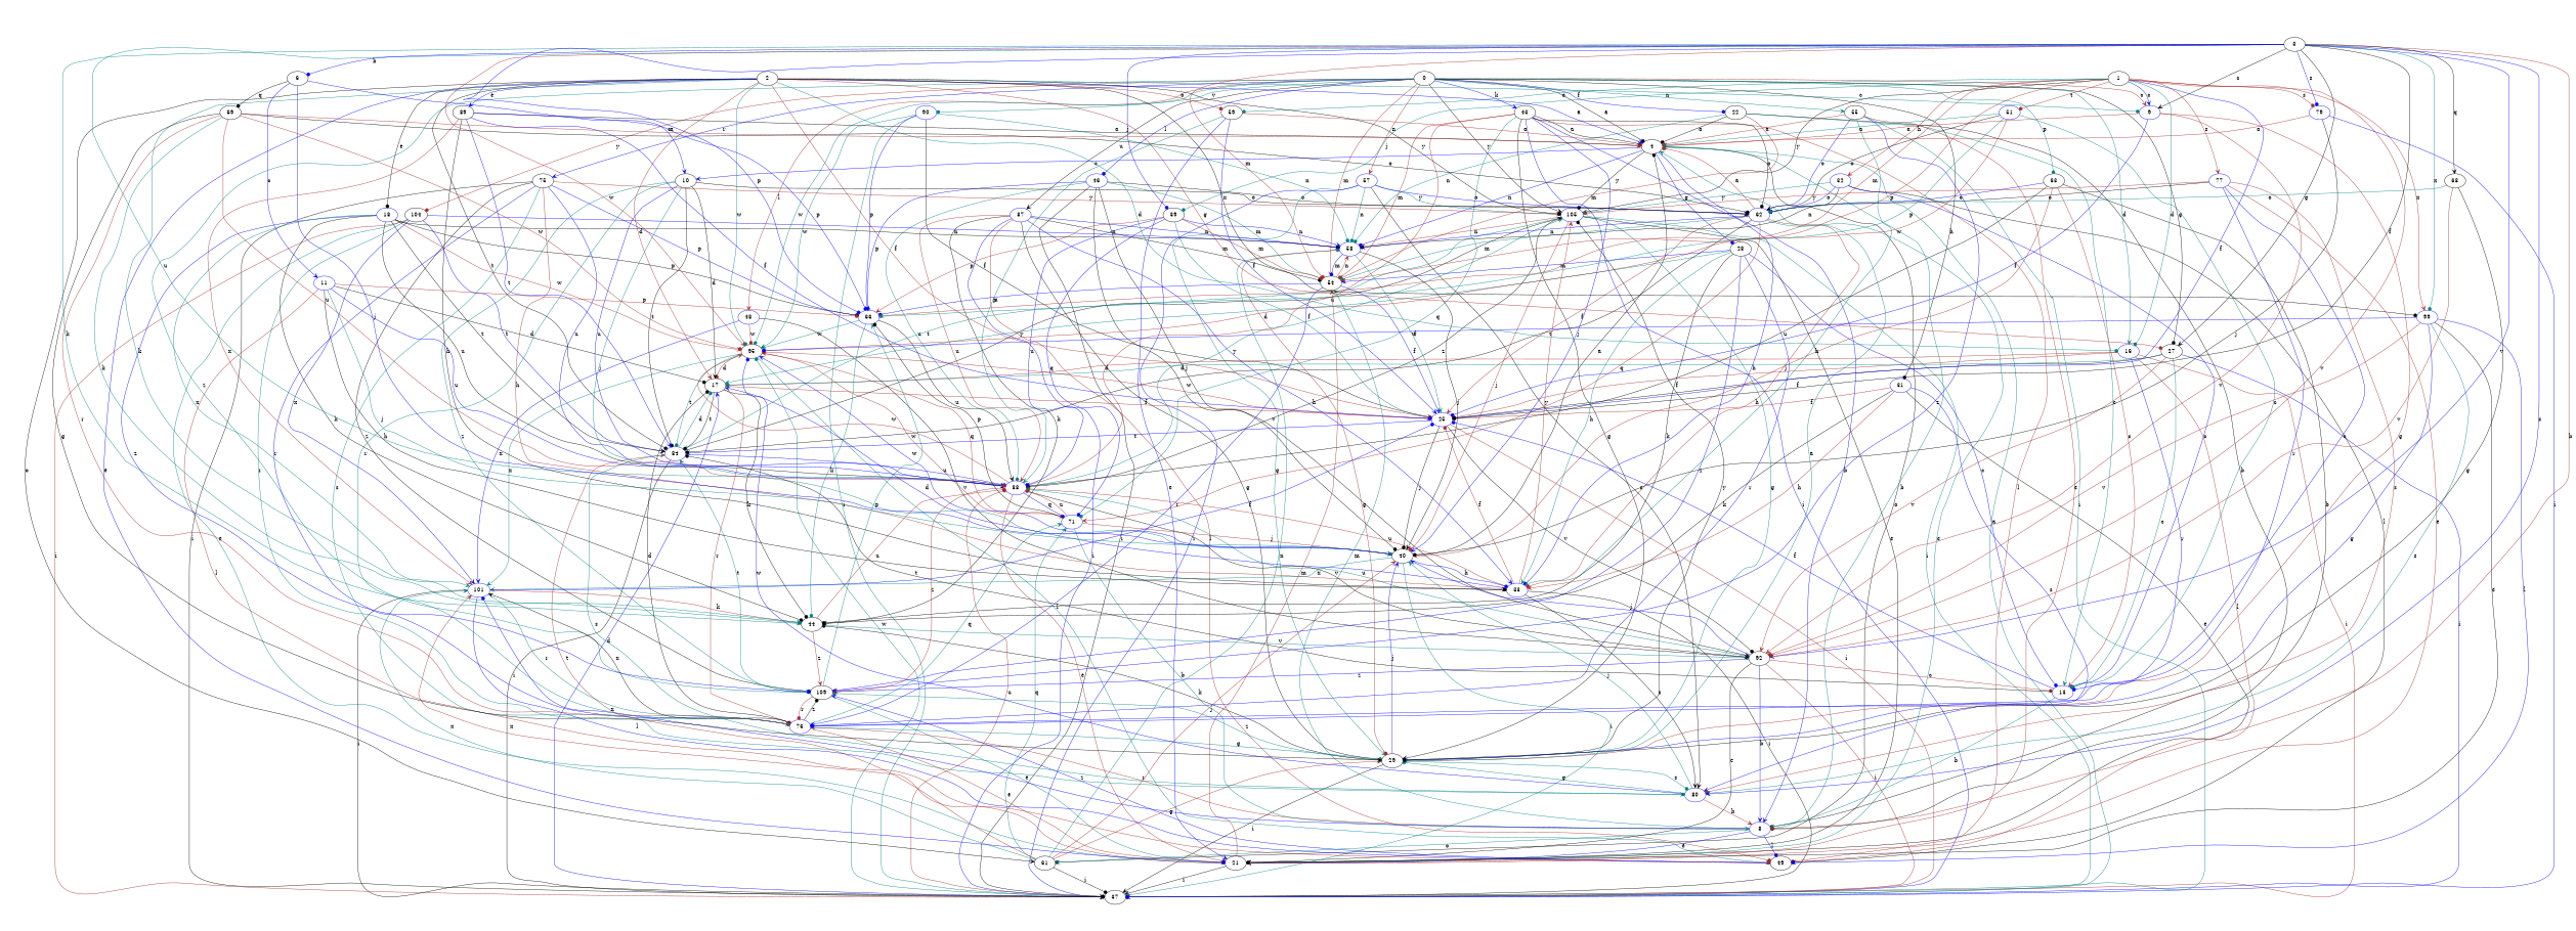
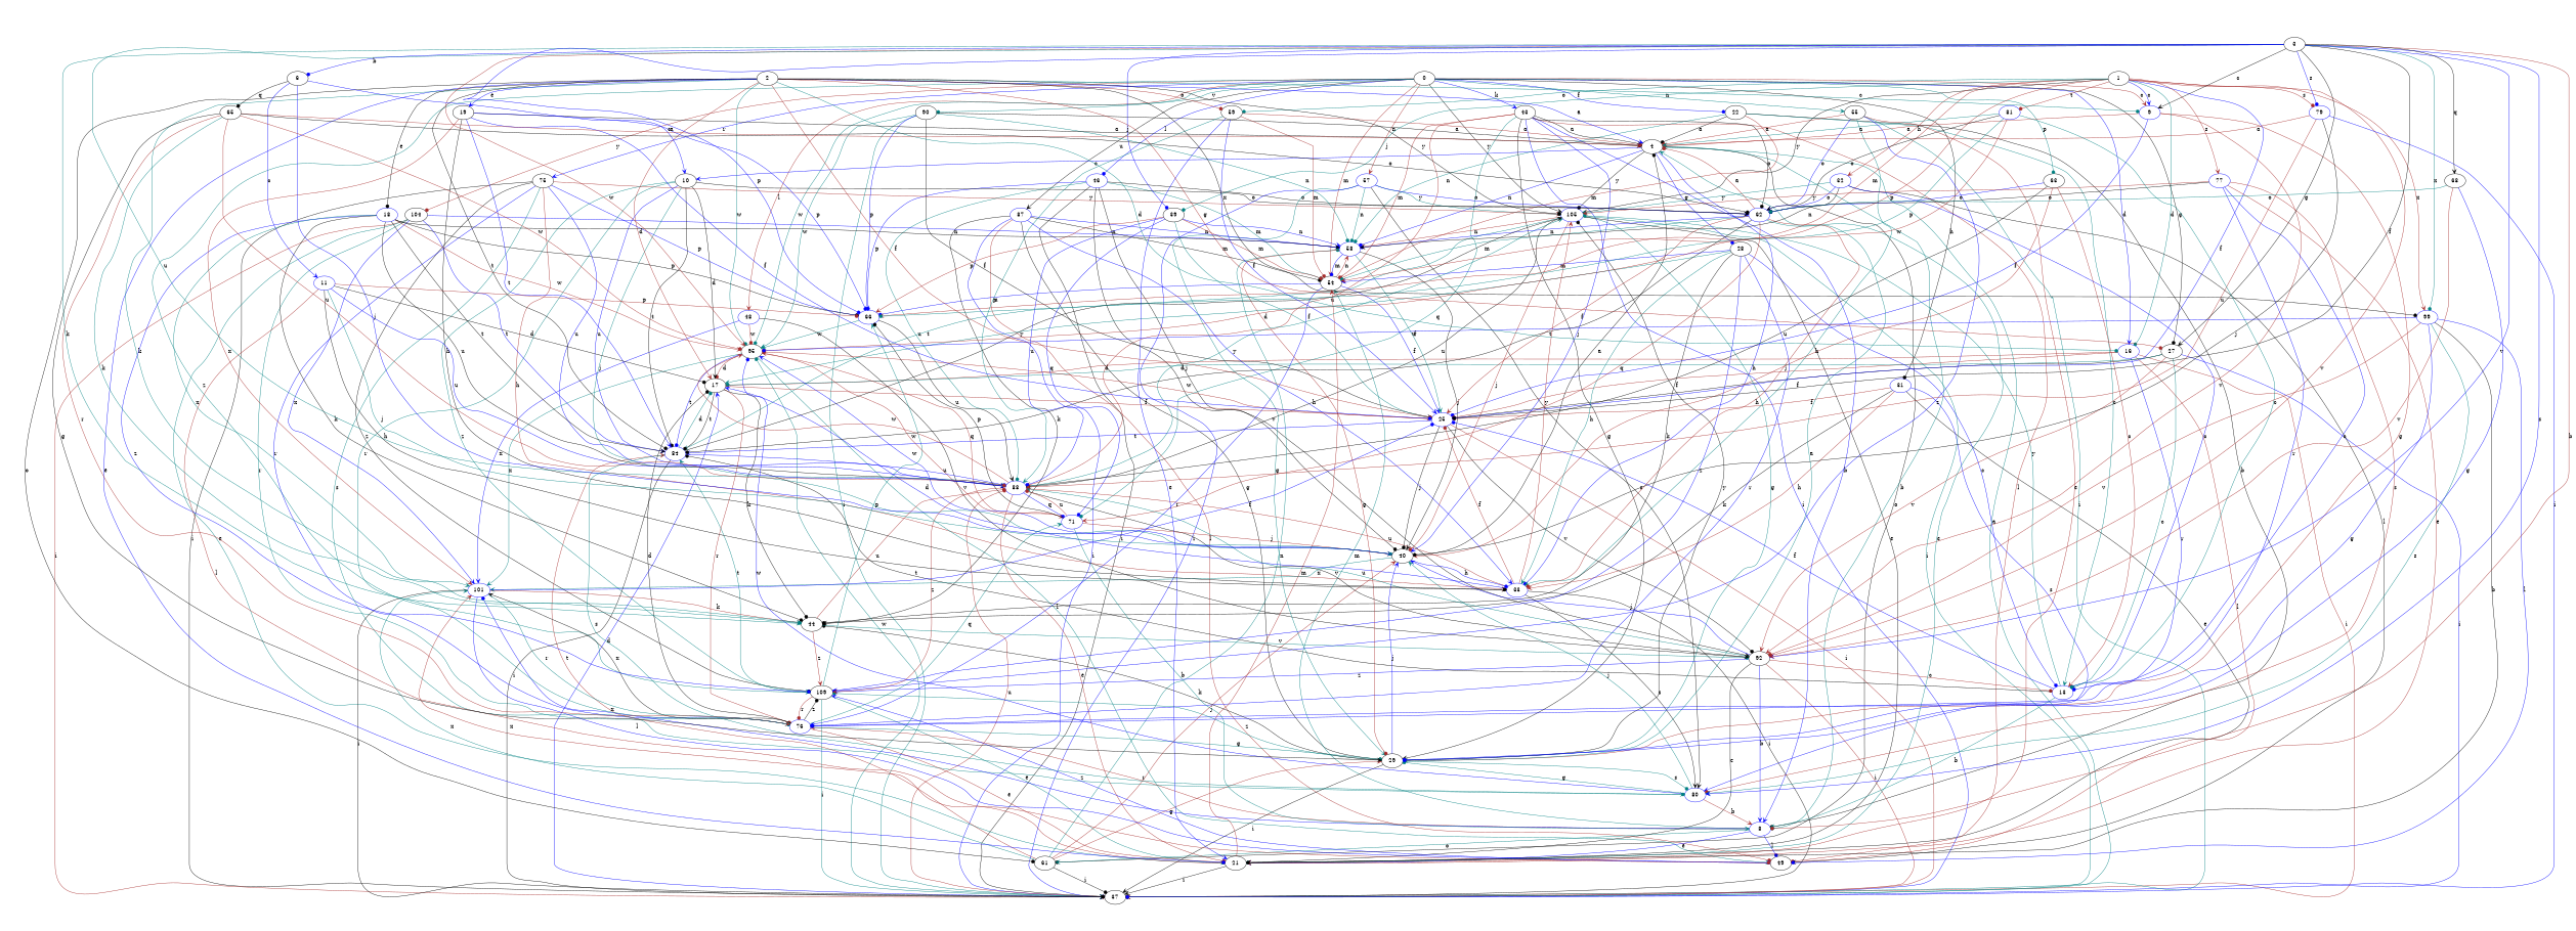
  strict digraph {
    node [color=black]
    edge [arrowhead=dot color=brown]
    0
    4
    9 [color=blue]
    16 [color=blue]
    22
    27
    31 [color=blue]
    43
    46 [color=blue]
    48 [color=blue]
    54
    55
    57 [color=blue]
    63
    75
    87 [color=blue]
-   90 [color=blue]
+   90
    95
    104
    105 [color=blue]
    109
    61
    8 [color=blue]
    10
    28
    33 [color=blue]
    58 [color=blue]
    25 [color=blue]
    92
    29
    17
    49
    76 [color=blue]
    37
    13 [color=blue]
    21
    44
    80 [color=blue]
    88 [color=blue]
    40
    62 [color=blue]
    71 [color=blue]
    66 [color=blue]
    101 [color=blue]
    84 [color=blue]
    1
    32 [color=blue]
    39
    59
    77 [color=blue]
    79 [color=blue]
-   81 [color=blue label=51]
+   81 [color=blue]
    99 [color=blue]
    2
    18 [color=blue]
-   19 [label=89]
+   19
    3
    6
    68
    11 [color=blue]
-   69
-   0 -> 4 [color=black label=a]
+   69 [label=65]
+   90 -> 4 [color=black label=a]
    0 -> 9 [arrowhead=vee label=c]
-   0 -> 16 [arrowhead=vee color=teal label=d]
+   0 -> 16 [arrowhead=vee color=blue label=d]
    0 -> 22 [color=blue label=f]
    0 -> 27 [color=black label=g]
    0 -> 31 [color=black label=h]
    0 -> 43 [arrowhead=vee color=blue label=k]
    0 -> 46 [color=blue label=l]
    0 -> 48 [arrowhead=vee label=l]
    0 -> 54 [arrowhead=vee label=m]
    0 -> 55 [arrowhead=vee color=teal label=n]
    0 -> 57 [arrowhead=vee label=n]
    0 -> 63 [color=teal label=p]
    0 -> 75 [arrowhead=vee color=blue label=r]
    0 -> 87 [arrowhead=vee color=black label=u]
    0 -> 90 [color=teal label=v]
    0 -> 95 [color=teal label=w]
    0 -> 104 [label=y]
    0 -> 105 [arrowhead=vee color=black label=y]
-   0 -> 109 [color=teal label=z]
+   0 -> 109 [arrowhead=vee color=teal label=z]
    4 -> 105 [color=black label=y]
    4 -> 61 [color=black label=o]
    4 -> 8 [color=teal label=b]
    4 -> 10 [arrowhead=vee color=blue label=c]
    4 -> 28 [color=blue label=g]
    4 -> 33 [color=blue label=h]
    4 -> 58 [color=blue label=n]
    9 -> 4 [arrowhead=vee label=a]
    9 -> 25 [color=blue label=f]
    9 -> 92 [arrowhead=vee label=v]
    9 -> 29 [arrowhead=vee label=g]
    16 -> 25 [label=f]
    16 -> 17 [label=d]
    16 -> 49 [label=l]
    16 -> 76 [arrowhead=vee color=blue label=r]
    16 -> 37 [label=i]
    22 -> 4 [color=black label=a]
    22 -> 54 [arrowhead=vee label=m]
    22 -> 8 [color=black label=b]
    22 -> 58 [color=teal label=n]
    22 -> 13 [arrowhead=vee color=teal label=c]
    27 -> 25 [color=black label=f]
    27 -> 92 [arrowhead=vee label=v]
    27 -> 17 [color=teal label=d]
    27 -> 37 [color=blue label=i]
    27 -> 13 [arrowhead=vee color=teal label=c]
    31 -> 33 [arrowhead=vee label=h]
    31 -> 25 [label=f]
    31 -> 21 [arrowhead=vee color=black label=e]
    31 -> 44 [arrowhead=vee color=black label=k]
    31 -> 80 [arrowhead=vee color=blue label=s]
    43 -> 4 [arrowhead=vee color=black label=a]
    43 -> 54 [label=m]
    43 -> 8 [arrowhead=vee color=blue label=b]
    43 -> 29 [arrowhead=vee color=black label=g]
    43 -> 49 [label=l]
    43 -> 37 [color=blue label=i]
    43 -> 88 [arrowhead=vee label=u]
    43 -> 40 [arrowhead=vee color=blue label=j]
    43 -> 62 [color=black label=o]
    43 -> 71 [color=teal label=q]
    46 -> 54 [color=teal label=m]
    46 -> 92 [arrowhead=vee color=black label=v]
    46 -> 37 [color=black label=i]
    46 -> 88 [color=teal label=u]
    46 -> 40 [color=black label=j]
    46 -> 62 [arrowhead=vee color=black label=o]
    46 -> 66 [color=blue label=p]
    48 -> 95 [label=w]
    48 -> 92 [color=black label=v]
    48 -> 101 [arrowhead=vee color=blue label=x]
    54 -> 58 [arrowhead=vee label=n]
    54 -> 25 [arrowhead=vee color=blue label=f]
    54 -> 76 [arrowhead=vee color=blue label=r]
    54 -> 66 [color=blue label=p]
    55 -> 4 [label=a]
    55 -> 109 [color=blue label=z]
    55 -> 33 [arrowhead=vee color=teal label=h]
    55 -> 37 [color=teal label=i]
    55 -> 21 [arrowhead=vee label=e]
    55 -> 62 [arrowhead=vee color=blue label=o]
    57 -> 105 [color=teal label=y]
    57 -> 58 [color=teal label=n]
    57 -> 29 [arrowhead=vee color=teal label=g]
    57 -> 37 [arrowhead=vee color=blue label=i]
    57 -> 80 [arrowhead=vee color=black label=s]
    57 -> 62 [color=blue label=o]
-   63 -> 8 [color=black label=b]
    63 -> 13 [arrowhead=vee label=c]
    63 -> 88 [color=black label=u]
    63 -> 40 [arrowhead=vee label=j]
    63 -> 62 [color=blue label=o]
    75 -> 105 [arrowhead=vee label=y]
    75 -> 109 [color=black label=z]
    75 -> 33 [arrowhead=vee label=h]
    75 -> 76 [color=blue label=r]
    75 -> 37 [arrowhead=vee color=black label=i]
    75 -> 80 [arrowhead=vee color=teal label=s]
    75 -> 88 [arrowhead=vee color=blue label=u]
    75 -> 66 [color=blue label=p]
    87 -> 54 [color=black label=m]
    87 -> 33 [arrowhead=vee color=blue label=h]
    87 -> 58 [color=blue label=n]
    87 -> 29 [color=black label=g]
    87 -> 49 [label=l]
    87 -> 37 [color=blue label=i]
    87 -> 44 [color=black label=k]
    90 -> 95 [arrowhead=vee color=teal label=w]
    90 -> 58 [color=teal label=n]
    90 -> 25 [arrowhead=vee color=black label=f]
    90 -> 37 [arrowhead=vee color=teal label=i]
    90 -> 66 [arrowhead=vee color=blue label=p]
    95 -> 17 [label=d]
    95 -> 49 [arrowhead=vee color=teal label=l]
    95 -> 71 [arrowhead=vee label=q]
    95 -> 101 [arrowhead=vee color=teal label=x]
-   95 -> 84 [color=teal label=t]
+   95 -> 84 [color=blue label=t]
    104 -> 58 [color=blue label=n]
    104 -> 76 [color=teal label=r]
    104 -> 37 [label=i]
    104 -> 21 [color=teal label=e]
    104 -> 101 [arrowhead=vee color=blue label=x]
    104 -> 84 [arrowhead=vee color=blue label=t]
    105 -> 58 [arrowhead=vee label=n]
    105 -> 29 [arrowhead=vee color=teal label=g]
    105 -> 37 [color=teal label=i]
    105 -> 21 [arrowhead=vee color=black label=e]
-   105 -> 88 [color=black label=z]
+   105 -> 88 [color=black label=u]
    105 -> 40 [label=j]
    105 -> 84 [arrowhead=vee color=teal label=t]
    109 -> 76 [label=r]
-   40 -> 37 [arrowhead=vee color=teal label=i]
+   109 -> 37 [arrowhead=vee color=teal label=i]
    109 -> 21 [arrowhead=vee color=teal label=e]
    109 -> 66 [arrowhead=vee color=teal label=p]
    109 -> 84 [arrowhead=vee color=teal label=t]
    61 -> 58 [color=teal label=n]
    61 -> 29 [arrowhead=vee label=g]
    61 -> 37 [color=black label=i]
    61 -> 40 [arrowhead=vee label=j]
-   61 -> 71 [arrowhead=vee color=teal label=q]
    61 -> 101 [arrowhead=vee color=teal label=x]
    61 -> 84 [arrowhead=vee label=t]
    8 -> 54 [arrowhead=vee color=teal label=m]
    8 -> 61 [arrowhead=vee color=teal label=o]
    8 -> 49 [color=blue label=l]
    8 -> 76 [arrowhead=vee label=r]
    8 -> 21 [arrowhead=vee color=blue label=e]
    8 -> 101 [color=blue label=x]
    10 -> 109 [arrowhead=vee color=teal label=z]
    10 -> 17 [arrowhead=vee color=black label=d]
    10 -> 76 [arrowhead=vee color=teal label=r]
    10 -> 88 [arrowhead=vee color=blue label=u]
    10 -> 40 [color=teal label=j]
    10 -> 62 [arrowhead=vee color=black label=o]
    10 -> 84 [color=black label=t]
    28 -> 54 [arrowhead=vee color=blue label=m]
    28 -> 109 [arrowhead=vee color=blue label=z]
    28 -> 33 [arrowhead=vee color=teal label=h]
    28 -> 17 [arrowhead=vee color=teal label=d]
    28 -> 76 [color=blue label=r]
    28 -> 13 [color=blue label=c]
    28 -> 44 [color=black label=k]
    33 -> 105 [arrowhead=vee label=y]
    33 -> 25 [label=f]
    33 -> 17 [arrowhead=vee color=blue label=d]
    33 -> 37 [arrowhead=vee color=black label=i]
    33 -> 80 [arrowhead=vee color=black label=s]
    33 -> 88 [label=u]
    58 -> 54 [color=blue label=m]
    58 -> 25 [arrowhead=vee color=teal label=f]
    58 -> 29 [label=g]
    58 -> 40 [arrowhead=vee color=black label=j]
    25 -> 95 [label=w]
    25 -> 92 [color=black label=v]
    25 -> 37 [arrowhead=vee label=i]
    25 -> 40 [color=black label=j]
    25 -> 84 [arrowhead=vee color=blue label=t]
    92 -> 109 [arrowhead=vee color=blue label=z]
    92 -> 8 [arrowhead=vee color=blue label=b]
    92 -> 37 [label=i]
    92 -> 13 [label=c]
    92 -> 21 [arrowhead=vee color=black label=e]
    92 -> 88 [arrowhead=vee color=teal label=u]
    92 -> 40 [arrowhead=vee color=blue label=j]
    29 -> 4 [arrowhead=vee color=teal label=a]
    29 -> 105 [color=black label=y]
    29 -> 109 [color=teal label=z]
    29 -> 37 [arrowhead=vee color=black label=i]
    29 -> 44 [color=black label=k]
    29 -> 80 [color=teal label=s]
    29 -> 40 [arrowhead=vee color=blue label=j]
    17 -> 25 [arrowhead=vee label=f]
    17 -> 76 [label=r]
    17 -> 44 [color=black label=k]
    17 -> 84 [color=black label=t]
    49 -> 109 [arrowhead=vee color=blue label=z]
    76 -> 109 [color=black label=z]
    76 -> 29 [color=teal label=g]
    76 -> 17 [color=black label=d]
    76 -> 21 [label=e]
    76 -> 71 [arrowhead=vee color=teal label=q]
    76 -> 101 [arrowhead=vee color=black label=x]
    37 -> 4 [arrowhead=vee color=teal label=a]
    37 -> 95 [color=teal label=w]
    37 -> 17 [arrowhead=vee color=blue label=d]
    37 -> 88 [label=u]
+   13 -> 105 [color=teal label=y]
    13 -> 8 [arrowhead=vee color=teal label=b]
    13 -> 25 [color=blue label=f]
    13 -> 84 [color=black label=t]
    21 -> 54 [arrowhead=vee label=m]
    21 -> 37 [arrowhead=vee color=black label=i]
    21 -> 101 [arrowhead=vee label=x]
    44 -> 109 [arrowhead=vee label=z]
    44 -> 92 [color=teal label=v]
    44 -> 88 [label=u]
    80 -> 95 [color=blue label=w]
    80 -> 8 [arrowhead=vee label=b]
    80 -> 29 [color=teal label=g]
    80 -> 40 [arrowhead=vee color=teal label=j]
    88 -> 95 [arrowhead=vee label=w]
    88 -> 105 [arrowhead=vee color=teal label=y]
    88 -> 109 [arrowhead=vee label=z]
    88 -> 92 [arrowhead=vee color=black label=v]
    88 -> 21 [label=e]
    88 -> 71 [color=blue label=q]
    40 -> 4 [color=black label=a]
    40 -> 95 [arrowhead=vee color=blue label=w]
    40 -> 33 [color=blue label=h]
    40 -> 101 [arrowhead=vee color=teal label=x]
    62 -> 4 [label=a]
    62 -> 54 [color=teal label=m]
    62 -> 33 [label=h]
    62 -> 58 [color=blue label=n]
    62 -> 25 [arrowhead=vee label=f]
    62 -> 21 [color=teal label=e]
    62 -> 71 [arrowhead=vee label=q]
    62 -> 84 [color=black label=t]
    71 -> 95 [arrowhead=vee label=w]
    71 -> 8 [arrowhead=vee color=teal label=b]
    71 -> 88 [label=u]
    71 -> 40 [arrowhead=vee label=j]
    71 -> 66 [color=black label=p]
    66 -> 95 [arrowhead=vee color=teal label=w]
-   66 -> 44 [color=teal label=k]
    66 -> 88 [arrowhead=vee color=black label=u]
    101 -> 25 [color=blue label=f]
    101 -> 49 [color=blue label=l]
    101 -> 76 [color=teal label=r]
    101 -> 37 [color=black label=i]
    101 -> 44 [arrowhead=vee label=k]
    84 -> 105 [arrowhead=vee color=black label=y]
    84 -> 17 [color=teal label=d]
    84 -> 37 [arrowhead=vee color=black label=i]
    84 -> 80 [color=teal label=s]
    84 -> 88 [color=blue label=u]
    1 -> 9 [arrowhead=vee color=blue label=c]
    1 -> 16 [color=teal label=d]
    1 -> 54 [arrowhead=vee label=m]
    1 -> 105 [arrowhead=vee color=black label=y]
    1 -> 25 [color=blue label=f]
    1 -> 92 [label=v]
    1 -> 66 [arrowhead=vee label=p]
    1 -> 32 [arrowhead=vee label=h]
    1 -> 39 [color=teal label=j]
    1 -> 59 [color=teal label=o]
    1 -> 77 [arrowhead=vee label=s]
    1 -> 79 [label=s]
    1 -> 81 [label=t]
    1 -> 99 [arrowhead=vee label=x]
    32 -> 105 [color=teal label=y]
    32 -> 58 [arrowhead=vee color=black label=n]
    32 -> 49 [arrowhead=vee color=black label=l]
    32 -> 13 [color=blue label=c]
    32 -> 62 [color=blue label=o]
    39 -> 54 [label=m]
    39 -> 58 [arrowhead=vee color=blue label=n]
    39 -> 25 [color=teal label=f]
    39 -> 88 [color=blue label=u]
    39 -> 71 [color=blue label=q]
    39 -> 66 [arrowhead=vee label=p]
    59 -> 4 [label=a]
    59 -> 25 [arrowhead=vee color=blue label=f]
    59 -> 21 [arrowhead=vee color=blue label=e]
    59 -> 88 [arrowhead=vee color=teal label=u]
    77 -> 105 [arrowhead=vee label=y]
    77 -> 76 [color=blue label=r]
    77 -> 13 [color=blue label=c]
    77 -> 21 [arrowhead=vee label=e]
    77 -> 80 [label=s]
    77 -> 62 [color=black label=o]
    79 -> 4 [label=a]
    79 -> 37 [color=blue label=i]
-   87 -> 88 [arrowhead=vee label=u]
+   79 -> 88 [arrowhead=vee label=u]
    79 -> 40 [color=black label=j]
    81 -> 4 [arrowhead=vee color=teal label=a]
    81 -> 95 [label=w]
    81 -> 13 [color=teal label=c]
    81 -> 62 [arrowhead=vee color=black label=o]
    81 -> 66 [color=teal label=p]
    99 -> 95 [color=blue label=w]
    99 -> 92 [label=v]
    99 -> 29 [color=blue label=g]
    99 -> 49 [color=blue label=l]
-   99 -> 21 [color=black label=e]
+   99 -> 21 [color=black label=b]
    99 -> 80 [arrowhead=vee color=teal label=s]
    2 -> 4 [arrowhead=vee color=blue label=a]
    2 -> 9 [color=teal label=c]
    2 -> 16 [color=teal label=d]
    2 -> 27 [label=g]
    2 -> 95 [color=teal label=w]
    2 -> 105 [color=black label=y]
-   2 -> 61 [arrowhead=vee color=black label=o]
+   2 -> 61 [color=black label=o]
    2 -> 25 [label=f]
    2 -> 17 [arrowhead=vee label=d]
    2 -> 21 [color=blue label=e]
    2 -> 44 [arrowhead=vee color=teal label=k]
    2 -> 84 [color=black label=t]
    2 -> 59 [label=o]
    2 -> 99 [color=black label=x]
    2 -> 18 [color=black label=e]
    2 -> 19 [arrowhead=vee color=blue label=e]
    18 -> 95 [arrowhead=vee label=w]
    18 -> 109 [color=blue label=z]
    18 -> 58 [arrowhead=vee color=black label=n]
    18 -> 44 [color=black label=k]
    18 -> 88 [arrowhead=vee color=black label=u]
    18 -> 66 [color=black label=p]
    18 -> 101 [arrowhead=vee color=teal label=x]
    18 -> 84 [arrowhead=vee color=black label=t]
    19 -> 4 [arrowhead=vee color=black label=a]
    19 -> 33 [arrowhead=vee color=black label=h]
    19 -> 25 [color=blue label=f]
    19 -> 66 [color=blue label=p]
    19 -> 101 [arrowhead=vee label=x]
    19 -> 84 [arrowhead=vee color=blue label=t]
    3 -> 9 [arrowhead=vee color=black label=c]
    3 -> 27 [arrowhead=vee color=black label=g]
-   3 -> 54 [label=m]
+   59 -> 54 [label=m]
    3 -> 95 [arrowhead=vee label=w]
    3 -> 8 [label=b]
    3 -> 25 [color=black label=f]
    3 -> 92 [arrowhead=vee color=blue label=v]
    3 -> 44 [arrowhead=vee color=teal label=k]
    3 -> 80 [arrowhead=vee color=blue label=s]
    3 -> 88 [arrowhead=vee color=teal label=u]
    3 -> 66 [color=blue label=p]
    3 -> 39 [color=blue label=j]
    3 -> 79 [color=blue label=s]
    3 -> 99 [color=teal label=x]
    3 -> 6 [color=blue label=b]
    3 -> 68 [arrowhead=vee color=black label=q]
    6 -> 10 [arrowhead=vee color=blue label=c]
    6 -> 40 [arrowhead=vee color=blue label=j]
    6 -> 11 [arrowhead=vee color=blue label=c]
    6 -> 69 [color=black label=q]
    68 -> 92 [arrowhead=vee label=v]
-   68 -> 29 [color=black label=g]
+   68 -> 29 [color=blue label=g]
    68 -> 62 [color=teal label=o]
    11 -> 33 [color=black label=h]
    11 -> 17 [color=black label=d]
    11 -> 49 [label=l]
    11 -> 88 [arrowhead=vee color=blue label=u]
    11 -> 40 [arrowhead=vee color=teal label=j]
    11 -> 66 [label=p]
    69 -> 4 [arrowhead=vee label=a]
    69 -> 95 [label=w]
    69 -> 29 [arrowhead=vee color=black label=g]
    69 -> 76 [arrowhead=vee label=r]
    69 -> 44 [color=teal label=k]
    69 -> 88 [label=u]
    69 -> 62 [color=black label=o]
  }
